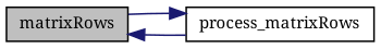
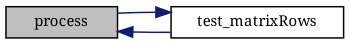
  digraph {
    rankdir=LR
    fontname="Noto Serif"
    node [color=black fontname="Noto Serif" fontsize=10 shape=record style=filled]
    edge [color=midnightblue dir=back fontname="Noto Serif" fontsize=10 labelfontname=Helvetica labelfontsize=10 style=solid]
-   n1 [fillcolor=grey75 fontcolor=black height=0.2 label=matrixRows width=0.4]
-   n2 [fillcolor=white height=0.2 label=process_matrixRows width=0.4]
+   n1 [fillcolor=grey75 fontcolor=black height=0.2 label=process width=0.4]
+   n2 [fillcolor=white height=0.2 label=test_matrixRows width=0.4]
    n1 -> n2
    n2 -> n1
  }
